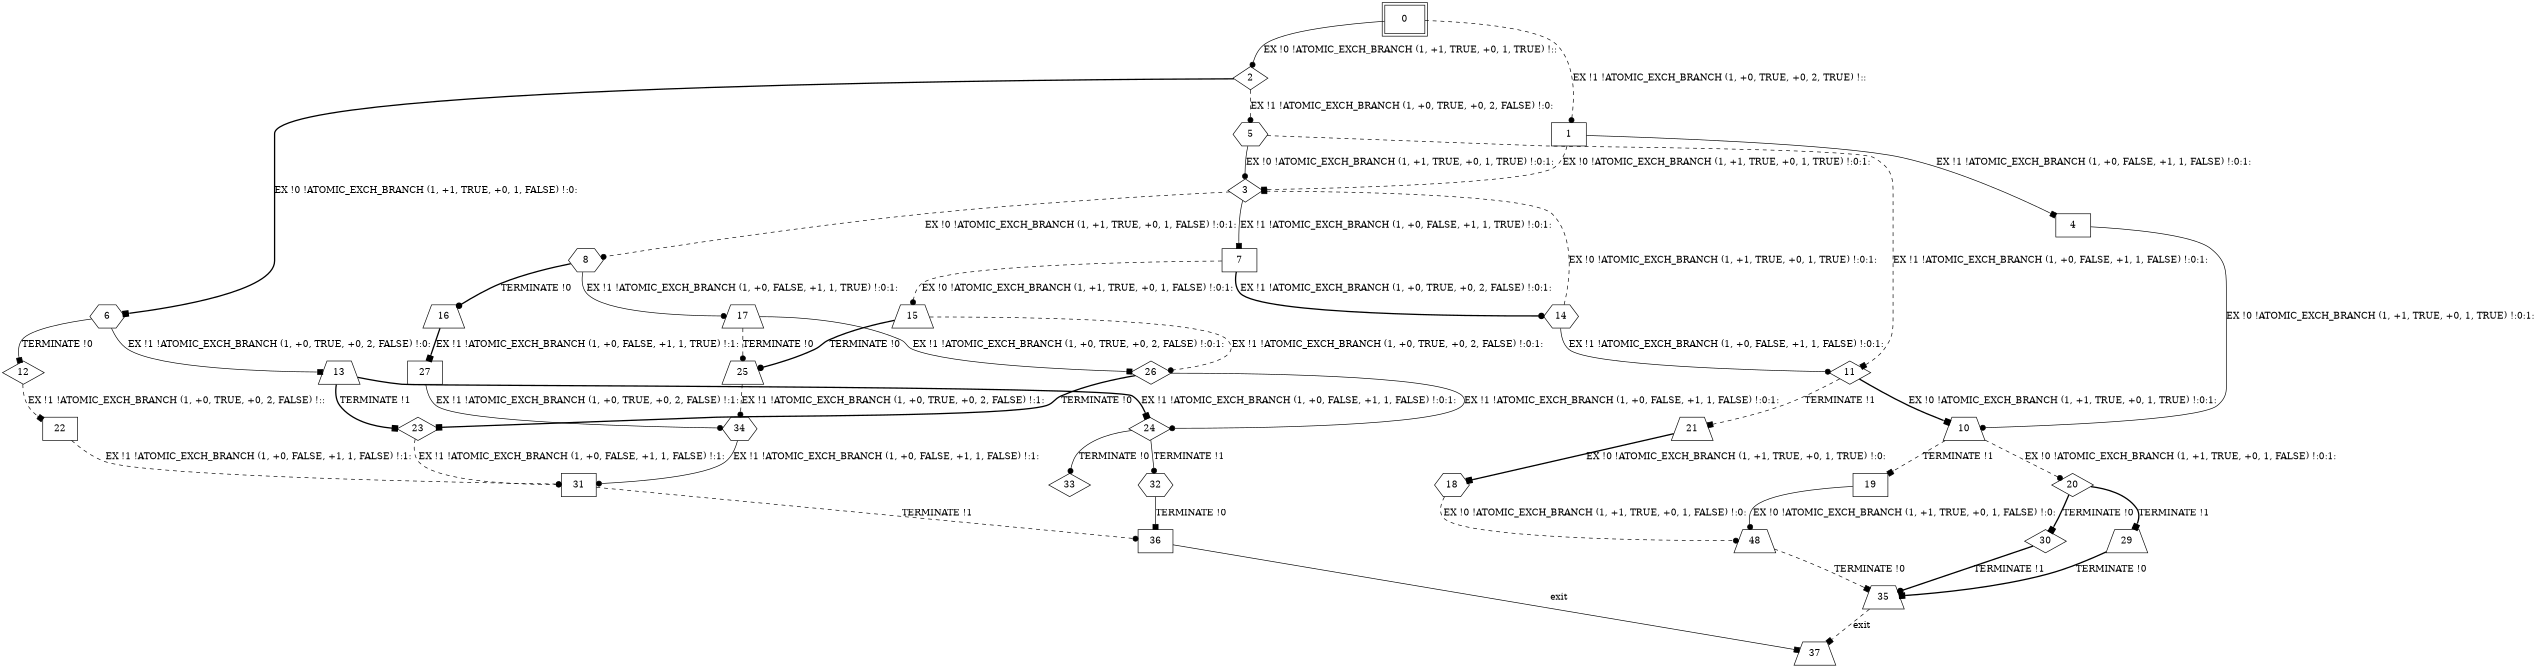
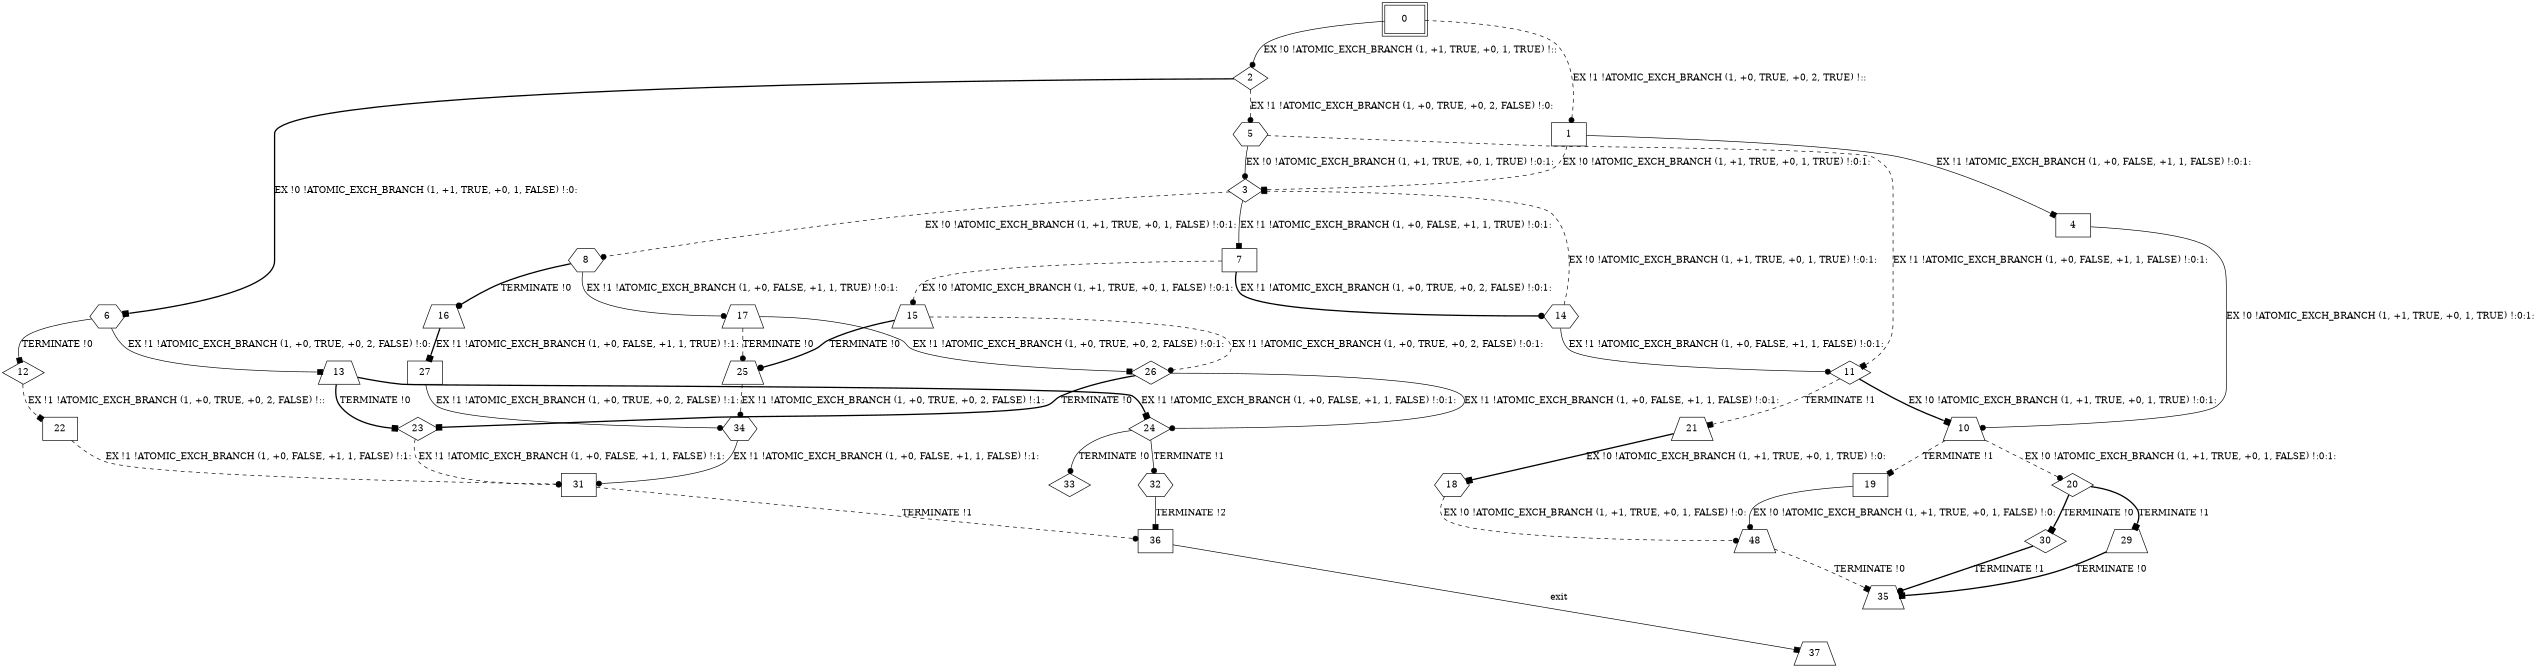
  digraph {
    node [shape=trapezium]
    edge [arrowhead=dot style=dashed]
    0 [peripheries=2 shape=box]
    1 [shape=box]
    2 [shape=diamond]
    3 [shape=diamond]
    4 [shape=box]
    5 [shape=hexagon]
    6 [shape=hexagon]
    7 [shape=box]
    8 [shape=hexagon]
    10
    11 [shape=diamond]
    12 [shape=diamond]
    13
    14 [shape=hexagon]
    15
    16
    17
    19 [shape=box]
    20 [shape=diamond]
    21
    22 [shape=box]
    23 [shape=diamond]
    24 [shape=diamond]
    25
    26 [shape=diamond]
    27 [shape=box]
    18 [shape=hexagon]
    n28 [label=48]
    29
    30 [shape=diamond]
    31 [shape=box]
    32 [shape=hexagon]
    33 [shape=diamond]
    34 [shape=hexagon]
    35
    36 [shape=box]
    37
    0 -> 1 [label="EX !1 !ATOMIC_EXCH_BRANCH (1, +0, TRUE, +0, 2, TRUE) !::"]
    0 -> 2 [label="EX !0 !ATOMIC_EXCH_BRANCH (1, +1, TRUE, +0, 1, TRUE) !::" style=solid]
    1 -> 3 [arrowhead=box label="EX !0 !ATOMIC_EXCH_BRANCH (1, +1, TRUE, +0, 1, TRUE) !:0:1:"]
    1 -> 4 [arrowhead=box label="EX !1 !ATOMIC_EXCH_BRANCH (1, +0, FALSE, +1, 1, FALSE) !:0:1:" style=solid]
    2 -> 5 [label="EX !1 !ATOMIC_EXCH_BRANCH (1, +0, TRUE, +0, 2, FALSE) !:0:"]
    2 -> 6 [arrowhead=box label="EX !0 !ATOMIC_EXCH_BRANCH (1, +1, TRUE, +0, 1, FALSE) !:0:" style=bold]
    3 -> 7 [arrowhead=box label="EX !1 !ATOMIC_EXCH_BRANCH (1, +0, FALSE, +1, 1, TRUE) !:0:1:" style=solid]
    3 -> 8 [label="EX !0 !ATOMIC_EXCH_BRANCH (1, +1, TRUE, +0, 1, FALSE) !:0:1:"]
    4 -> 10 [label="EX !0 !ATOMIC_EXCH_BRANCH (1, +1, TRUE, +0, 1, TRUE) !:0:1:" style=solid]
    5 -> 3 [label="EX !0 !ATOMIC_EXCH_BRANCH (1, +1, TRUE, +0, 1, TRUE) !:0:1:" style=solid]
    5 -> 11 [arrowhead=box label="EX !1 !ATOMIC_EXCH_BRANCH (1, +0, FALSE, +1, 1, FALSE) !:0:1:"]
    6 -> 12 [arrowhead=box label="TERMINATE !0" style=solid]
    6 -> 13 [arrowhead=box label="EX !1 !ATOMIC_EXCH_BRANCH (1, +0, TRUE, +0, 2, FALSE) !:0:" style=solid]
    7 -> 14 [label="EX !1 !ATOMIC_EXCH_BRANCH (1, +0, TRUE, +0, 2, FALSE) !:0:1:" style=bold]
    7 -> 15 [label="EX !0 !ATOMIC_EXCH_BRANCH (1, +1, TRUE, +0, 1, FALSE) !:0:1:"]
    8 -> 16 [label="TERMINATE !0" style=bold]
    8 -> 17 [label="EX !1 !ATOMIC_EXCH_BRANCH (1, +0, FALSE, +1, 1, TRUE) !:0:1:" style=solid]
    10 -> 19 [arrowhead=box label="TERMINATE !1"]
    10 -> 20 [label="EX !0 !ATOMIC_EXCH_BRANCH (1, +1, TRUE, +0, 1, FALSE) !:0:1:"]
    11 -> 10 [arrowhead=box label="EX !0 !ATOMIC_EXCH_BRANCH (1, +1, TRUE, +0, 1, TRUE) !:0:1:" style=bold]
    11 -> 21 [arrowhead=box label="TERMINATE !1"]
    12 -> 22 [arrowhead=box label="EX !1 !ATOMIC_EXCH_BRANCH (1, +0, TRUE, +0, 2, FALSE) !::"]
-   13 -> 23 [arrowhead=box label="TERMINATE !1" style=bold]
+   13 -> 23 [arrowhead=box label="TERMINATE !0" style=bold]
    13 -> 24 [arrowhead=box label="EX !1 !ATOMIC_EXCH_BRANCH (1, +0, FALSE, +1, 1, FALSE) !:0:1:" style=bold]
    14 -> 3 [arrowhead=box label="EX !0 !ATOMIC_EXCH_BRANCH (1, +1, TRUE, +0, 1, TRUE) !:0:1:"]
    14 -> 11 [label="EX !1 !ATOMIC_EXCH_BRANCH (1, +0, FALSE, +1, 1, FALSE) !:0:1:" style=solid]
    15 -> 25 [label="TERMINATE !0" style=bold]
    15 -> 26 [label="EX !1 !ATOMIC_EXCH_BRANCH (1, +0, TRUE, +0, 2, FALSE) !:0:1:"]
    16 -> 27 [arrowhead=box label="EX !1 !ATOMIC_EXCH_BRANCH (1, +0, FALSE, +1, 1, TRUE) !:1:" style=bold]
    17 -> 25 [label="TERMINATE !0"]
    17 -> 26 [arrowhead=box label="EX !1 !ATOMIC_EXCH_BRANCH (1, +0, TRUE, +0, 2, FALSE) !:0:1:" style=solid]
    19 -> n28 [label="EX !0 !ATOMIC_EXCH_BRANCH (1, +1, TRUE, +0, 1, FALSE) !:0:" style=solid]
    20 -> 29 [arrowhead=box label="TERMINATE !1" style=bold]
    20 -> 30 [arrowhead=box label="TERMINATE !0" style=bold]
    21 -> 18 [arrowhead=box label="EX !0 !ATOMIC_EXCH_BRANCH (1, +1, TRUE, +0, 1, TRUE) !:0:" style=bold]
    22 -> 31 [label="EX !1 !ATOMIC_EXCH_BRANCH (1, +0, FALSE, +1, 1, FALSE) !:1:"]
    23 -> 31 [label="EX !1 !ATOMIC_EXCH_BRANCH (1, +0, FALSE, +1, 1, FALSE) !:1:"]
    24 -> 32 [label="TERMINATE !1" style=solid]
    24 -> 33 [label="TERMINATE !0" style=solid]
    25 -> 34 [label="EX !1 !ATOMIC_EXCH_BRANCH (1, +0, TRUE, +0, 2, FALSE) !:1:"]
    26 -> 23 [arrowhead=box label="TERMINATE !0" style=bold]
    26 -> 24 [label="EX !1 !ATOMIC_EXCH_BRANCH (1, +0, FALSE, +1, 1, FALSE) !:0:1:" style=solid]
    27 -> 34 [label="EX !1 !ATOMIC_EXCH_BRANCH (1, +0, TRUE, +0, 2, FALSE) !:1:" style=solid]
    18 -> n28 [label="EX !0 !ATOMIC_EXCH_BRANCH (1, +1, TRUE, +0, 1, FALSE) !:0:"]
    n28 -> 35 [arrowhead=box label="TERMINATE !0"]
    29 -> 35 [arrowhead=box label="TERMINATE !0" style=bold]
    30 -> 35 [label="TERMINATE !1" style=bold]
    31 -> 36 [label="TERMINATE !1"]
-   32 -> 36 [arrowhead=box label="TERMINATE !0" style=solid]
+   32 -> 36 [arrowhead=box label="TERMINATE !2" style=solid]
    34 -> 31 [label="EX !1 !ATOMIC_EXCH_BRANCH (1, +0, FALSE, +1, 1, FALSE) !:1:" style=solid]
-   35 -> 37 [arrowhead=box label=exit]
    36 -> 37 [arrowhead=box label=exit style=solid]
  }
